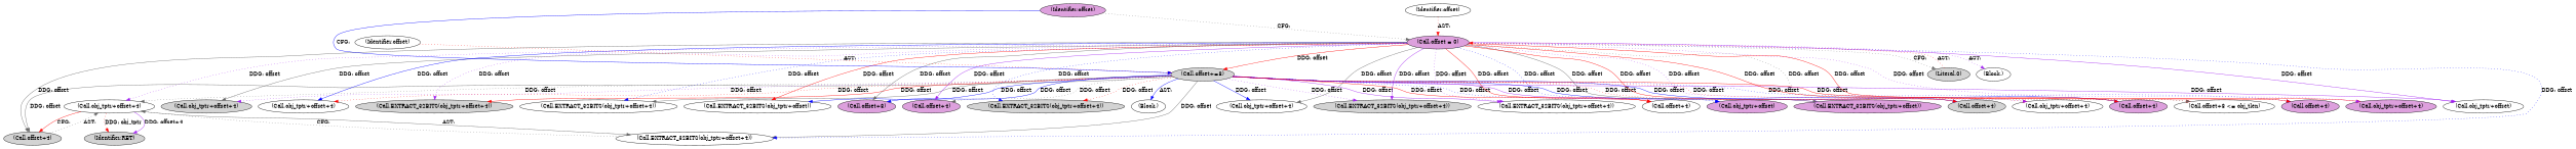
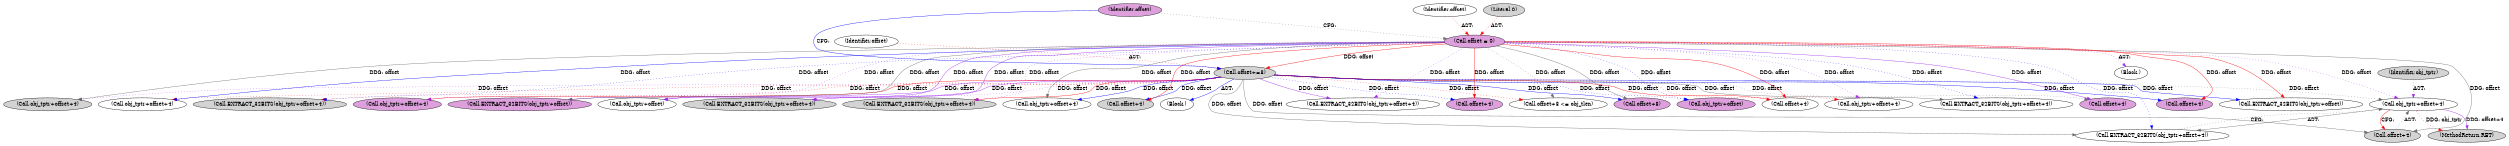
  digraph {
    node [fillcolor=white style=filled]
    edge [color=red style=solid]
    n1 [label="(Call,obj_tptr+offset+4)"]
    n2 [label="(Call,EXTRACT_32BITS(obj_tptr+offset+4))"]
-   n3 [fillcolor=lightgrey label="(Identifier,RET)"]
+   n3 [fillcolor=lightgrey label="(MethodReturn,RET)"]
    n4 [fillcolor=lightgrey label="(Call,offset+4)"]
    n5 [fillcolor=lightgrey label="(Call,offset+=8)"]
    n6 [fillcolor=lightgrey label="(Call,obj_tptr+offset+4)"]
    n7 [label="(Call,obj_tptr+offset+4)"]
    n8 [fillcolor=lightgrey label="(Call,EXTRACT_32BITS(obj_tptr+offset+4))"]
    n9 [label="(Call,EXTRACT_32BITS(obj_tptr+offset+4))"]
    n10 [label="(Call,EXTRACT_32BITS(obj_tptr+offset))"]
    n11 [fillcolor=plum label="(Call,offset+8)"]
    n12 [fillcolor=plum label="(Call,offset+4)"]
    n13 [fillcolor=lightgrey label="(Call,EXTRACT_32BITS(obj_tptr+offset+4))"]
    n14 [label="(Call,EXTRACT_32BITS(obj_tptr+offset+4))"]
    n15 [fillcolor=plum label="(Call,obj_tptr+offset)"]
    n16 [fillcolor=plum label="(Call,EXTRACT_32BITS(obj_tptr+offset))"]
    n17 [fillcolor=lightgrey label="(Call,offset+4)"]
    n18 [label="(Call,obj_tptr+offset+4)"]
    n19 [fillcolor=plum label="(Call,offset+4)"]
    n20 [label="(Block,)"]
    n21 [label="(Call,offset+8 <= obj_tlen)"]
    n22 [fillcolor=plum label="(Call,offset+4)"]
    n23 [fillcolor=plum label="(Call,obj_tptr+offset+4)"]
    n24 [label="(Call,obj_tptr+offset)"]
    n25 [fillcolor=lightgrey label="(Call,EXTRACT_32BITS(obj_tptr+offset+4))"]
    n26 [label="(Call,obj_tptr+offset+4)"]
    n27 [label="(Call,offset+4)"]
    n28 [fillcolor=plum label="(Call,offset = 0)"]
    n29 [fillcolor=lightgrey label="(Literal,0)"]
    n30 [label="(Block,)"]
    n31 [label="(Identifier,offset)"]
    n32 [label="(Identifier,offset)"]
    n33 [fillcolor=plum label="(Identifier,offset)"]
+   n34 [fillcolor=lightgrey label="(Identifier,obj_tptr)"]
    n1 -> n2 [color=gray40 label="AST: "]
    n1 -> n3 [color=purple label="DDG: offset+4"]
    n1 -> n3 [label="DDG: obj_tptr" style=dotted]
    n1 -> n4 [label="CFG: "]
    n2 -> n1 [color=gray40 label="CFG: " style=dotted]
    n4 -> n1 [color=gray40 label="AST: " style=dotted]
    n5 -> n1 [color=gray40 label="DDG: offset" style=dotted]
    n5 -> n2 [color=gray40 label="DDG: offset"]
    n5 -> n4 [color=gray40 label="DDG: offset"]
    n5 -> n6 [color=purple label="DDG: offset" style=dotted]
    n5 -> n7 [label="DDG: offset" style=dotted]
    n5 -> n8 [label="DDG: offset"]
    n5 -> n9 [color=gray40 label="DDG: offset"]
    n5 -> n10 [color=blue label="DDG: offset"]
    n5 -> n11 [color=blue label="DDG: offset"]
    n5 -> n12 [color=gray40 label="DDG: offset" style=dotted]
    n5 -> n13 [color=purple label="DDG: offset" style=dotted]
    n5 -> n14 [color=purple label="DDG: offset"]
    n5 -> n15 [color=blue label="DDG: offset" style=dotted]
    n5 -> n16 [color=purple label="DDG: offset"]
    n5 -> n17 [color=blue label="DDG: offset"]
    n5 -> n18 [label="DDG: offset" style=dotted]
    n5 -> n19 [color=blue label="DDG: offset"]
    n5 -> n20 [color=blue label="AST: "]
    n5 -> n21 [label="DDG: offset" style=dotted]
    n5 -> n22 [color=blue label="DDG: offset" style=dotted]
    n5 -> n23 [label="DDG: offset"]
    n5 -> n24 [color=purple label="DDG: offset"]
    n5 -> n25 [label="DDG: offset" style=dotted]
    n5 -> n26 [color=blue label="DDG: offset"]
    n5 -> n27 [label="DDG: offset"]
    n28 -> n1 [color=purple label="DDG: offset" style=dotted]
    n28 -> n2 [color=blue label="DDG: offset" style=dotted]
    n28 -> n4 [color=gray40 label="DDG: offset"]
    n28 -> n5 [label="DDG: offset"]
    n28 -> n6 [color=gray40 label="DDG: offset"]
    n28 -> n7 [color=blue label="DDG: offset"]
    n28 -> n8 [color=purple label="DDG: offset" style=dotted]
    n28 -> n9 [color=blue label="DDG: offset" style=dotted]
    n28 -> n10 [label="DDG: offset"]
    n28 -> n11 [color=gray40 label="DDG: offset"]
    n28 -> n12 [color=purple label="DDG: offset"]
    n28 -> n13 [color=purple label="DDG: offset"]
    n28 -> n14 [color=purple label="DDG: offset" style=dotted]
    n28 -> n15 [color=blue label="DDG: offset" style=dotted]
    n28 -> n16 [color=gray40 label="DDG: offset"]
    n28 -> n17 [label="DDG: offset"]
    n28 -> n18 [color=purple label="DDG: offset" style=dotted]
    n28 -> n19 [label="DDG: offset"]
    n28 -> n21 [color=gray40 label="DDG: offset" style=dotted]
    n28 -> n22 [label="DDG: offset"]
    n28 -> n23 [color=purple label="DDG: offset" style=dotted]
    n28 -> n24 [color=purple label="DDG: offset"]
    n28 -> n25 [color=blue label="DDG: offset" style=dotted]
    n28 -> n26 [color=gray40 label="DDG: offset"]
    n28 -> n27 [label="DDG: offset"]
-   n28 -> n29 [color=gray40 label="CFG: " style=dotted]
    n28 -> n30 [color=purple label="AST: " style=dotted]
    n29 -> n28 [label="AST: " style=dotted]
    n31 -> n5 [label="AST: " style=dotted]
    n32 -> n28 [label="AST: " style=dotted]
    n33 -> n5 [color=blue label="CFG: "]
    n33 -> n28 [color=gray40 label="CFG: " style=dotted]
+   n34 -> n1 [color=purple label="AST: " style=dotted]
  }
